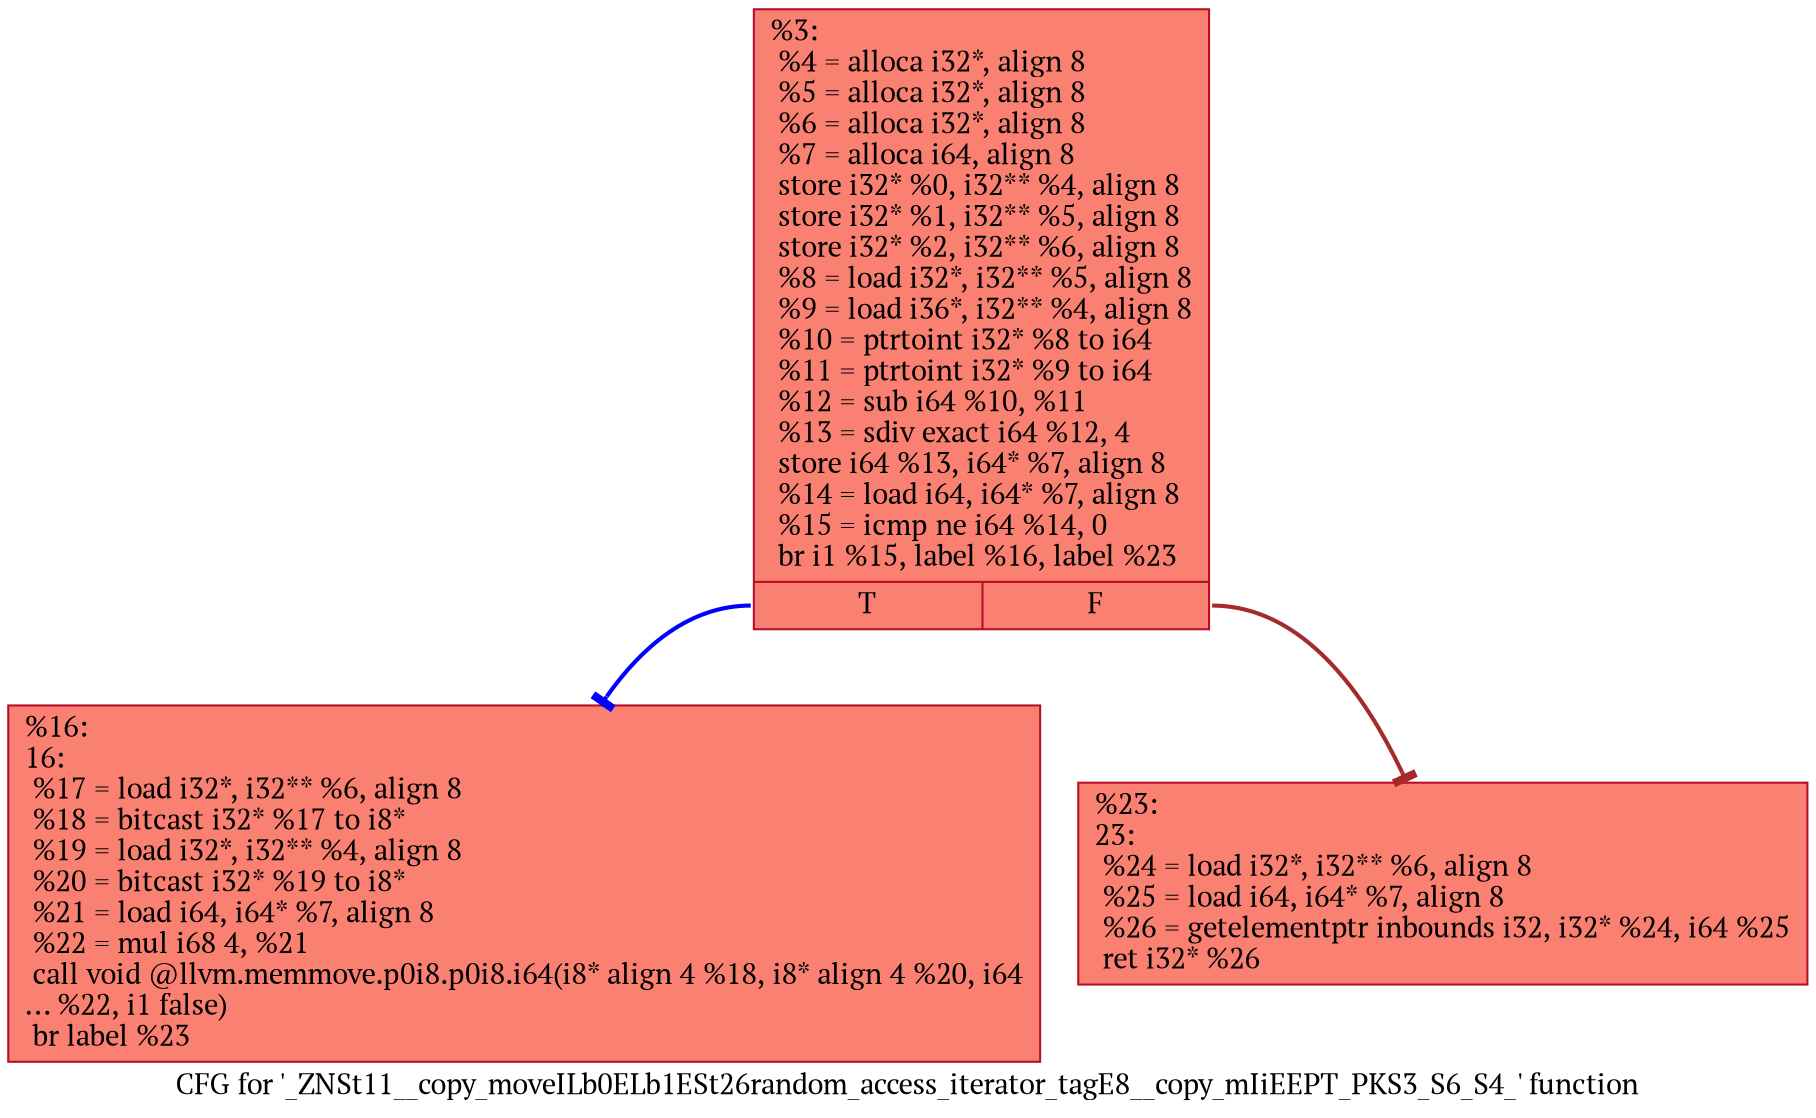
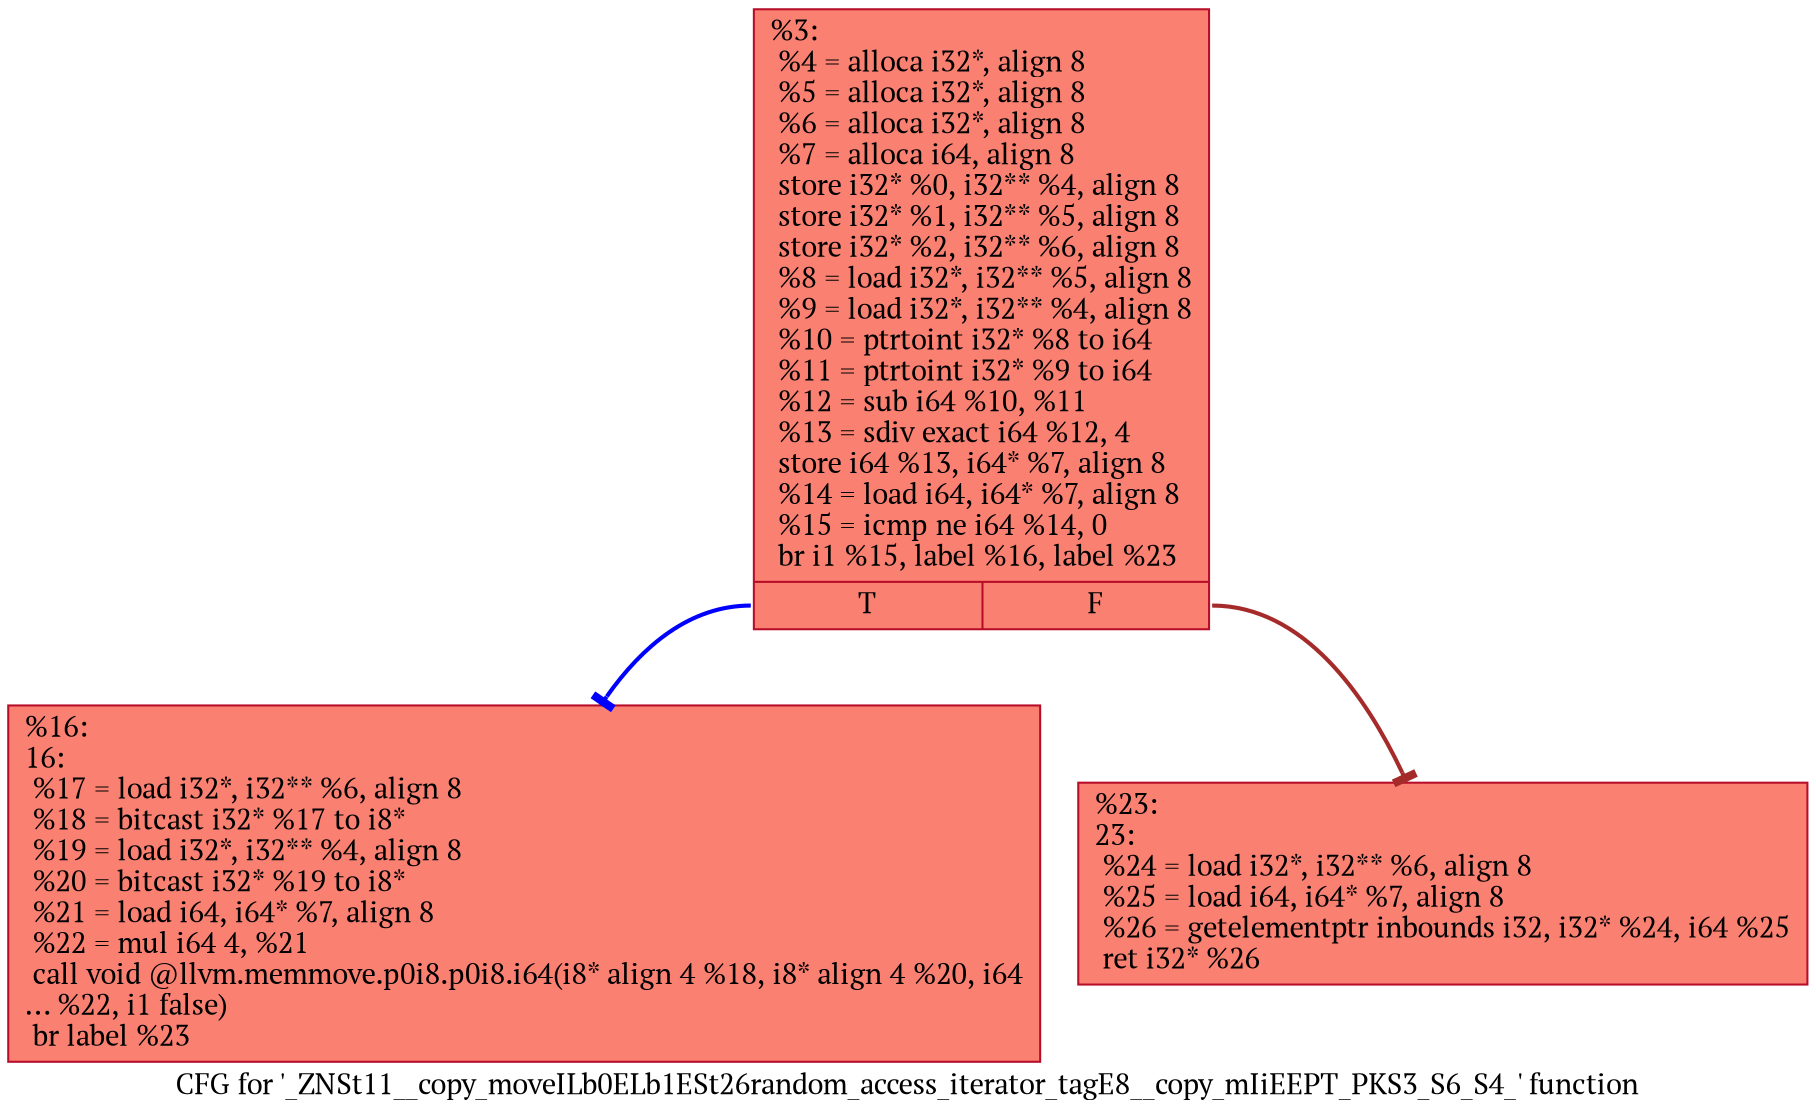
  digraph {
    fontname="PT Serif"
    label="CFG for '_ZNSt11__copy_moveILb0ELb1ESt26random_access_iterator_tagE8__copy_mIiEEPT_PKS3_S6_S4_' function"
    node [color="#b70d28ff" fillcolor=salmon fontname="PT Serif" shape=record style=filled]
    edge [arrowhead=tee fontname="PT Serif" style=bold]
-   n1 [label="{%3:\l  %4 = alloca i32*, align 8\l  %5 = alloca i32*, align 8\l  %6 = alloca i32*, align 8\l  %7 = alloca i64, align 8\l  store i32* %0, i32** %4, align 8\l  store i32* %1, i32** %5, align 8\l  store i32* %2, i32** %6, align 8\l  %8 = load i32*, i32** %5, align 8\l  %9 = load i36*, i32** %4, align 8\l  %10 = ptrtoint i32* %8 to i64\l  %11 = ptrtoint i32* %9 to i64\l  %12 = sub i64 %10, %11\l  %13 = sdiv exact i64 %12, 4\l  store i64 %13, i64* %7, align 8\l  %14 = load i64, i64* %7, align 8\l  %15 = icmp ne i64 %14, 0\l  br i1 %15, label %16, label %23\l|{<s0>T|<s1>F}}"]
-   n2 [label="{%16:\l16:                                               \l  %17 = load i32*, i32** %6, align 8\l  %18 = bitcast i32* %17 to i8*\l  %19 = load i32*, i32** %4, align 8\l  %20 = bitcast i32* %19 to i8*\l  %21 = load i64, i64* %7, align 8\l  %22 = mul i68 4, %21\l  call void @llvm.memmove.p0i8.p0i8.i64(i8* align 4 %18, i8* align 4 %20, i64\l... %22, i1 false)\l  br label %23\l}"]
+   n1 [label="{%3:\l  %4 = alloca i32*, align 8\l  %5 = alloca i32*, align 8\l  %6 = alloca i32*, align 8\l  %7 = alloca i64, align 8\l  store i32* %0, i32** %4, align 8\l  store i32* %1, i32** %5, align 8\l  store i32* %2, i32** %6, align 8\l  %8 = load i32*, i32** %5, align 8\l  %9 = load i32*, i32** %4, align 8\l  %10 = ptrtoint i32* %8 to i64\l  %11 = ptrtoint i32* %9 to i64\l  %12 = sub i64 %10, %11\l  %13 = sdiv exact i64 %12, 4\l  store i64 %13, i64* %7, align 8\l  %14 = load i64, i64* %7, align 8\l  %15 = icmp ne i64 %14, 0\l  br i1 %15, label %16, label %23\l|{<s0>T|<s1>F}}"]
+   n2 [label="{%16:\l16:                                               \l  %17 = load i32*, i32** %6, align 8\l  %18 = bitcast i32* %17 to i8*\l  %19 = load i32*, i32** %4, align 8\l  %20 = bitcast i32* %19 to i8*\l  %21 = load i64, i64* %7, align 8\l  %22 = mul i64 4, %21\l  call void @llvm.memmove.p0i8.p0i8.i64(i8* align 4 %18, i8* align 4 %20, i64\l... %22, i1 false)\l  br label %23\l}"]
    n3 [label="{%23:\l23:                                               \l  %24 = load i32*, i32** %6, align 8\l  %25 = load i64, i64* %7, align 8\l  %26 = getelementptr inbounds i32, i32* %24, i64 %25\l  ret i32* %26\l}"]
    n1 -> n2 [color=blue tailport=s0]
    n1 -> n3 [color=brown tailport=s1]
  }
